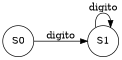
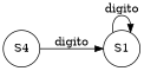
  digraph {
    concentrate=true
    rankdir=LR
    node [shape=circle]
-   n1 [label=S0]
+   n1 [label=S4]
    n2 [label=S1]
    n1 -> n2 [label=digito]
    n2 -> n2 [label=digito]
  }
